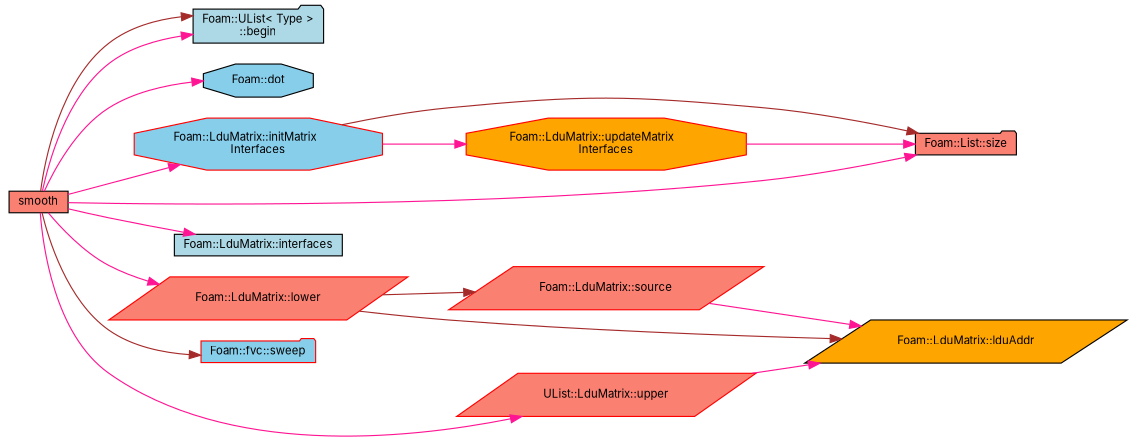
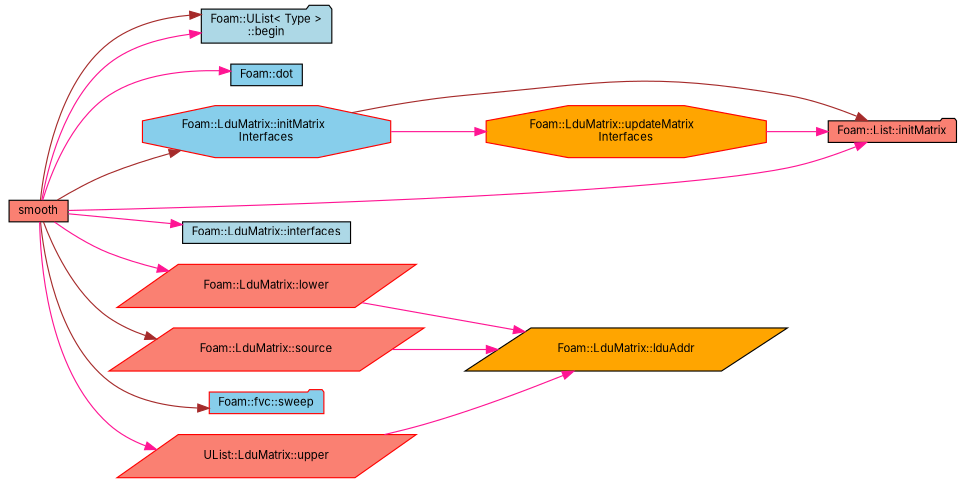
  digraph {
    fontname=Inter
    rankdir=LR
    node [color=black fillcolor=salmon fontname=Inter fontsize=10 shape=parallelogram style=filled]
    edge [color=deeppink fontname=Inter fontsize=10 labelfontname=Helvetica labelfontsize=10 style=solid]
    n1 [fontcolor=black height=0.2 label=smooth shape=box width=0.4]
    n2 [fillcolor=lightblue height=0.2 label="Foam::UList\< Type \>\l::begin" shape=folder width=0.4]
-   n3 [fillcolor=skyblue height=0.2 label="Foam::dot" shape=octagon width=0.4]
+   n3 [fillcolor=skyblue height=0.2 label="Foam::dot" shape=box width=0.4]
    n4 [color=red fillcolor=skyblue height=0.2 label="Foam::LduMatrix::initMatrix\lInterfaces" shape=octagon width=0.4]
-   n5 [height=0.2 label="Foam::List::size" shape=folder width=0.4]
+   n5 [height=0.2 label="Foam::List::initMatrix" shape=folder width=0.4]
    n6 [fillcolor=lightblue height=0.2 label="Foam::LduMatrix::interfaces" shape=box width=0.4]
    n7 [color=red height=0.2 label="Foam::LduMatrix::lower" width=0.4]
    n8 [color=red height=0.2 label="Foam::LduMatrix::source" width=0.4]
    n9 [color=red fillcolor=skyblue height=0.2 label="Foam::fvc::sweep" shape=folder width=0.4]
    n10 [color=red height=0.2 label="UList::LduMatrix::upper" width=0.4]
    n11 [color=red fillcolor=orange height=0.2 label="Foam::LduMatrix::updateMatrix\lInterfaces" shape=octagon width=0.4]
    n12 [fillcolor=orange height=0.2 label="Foam::LduMatrix::lduAddr" width=0.4]
    n1 -> n2
    n1 -> n2 [color=brown]
    n1 -> n3
-   n1 -> n4
+   n1 -> n4 [color=brown]
    n1 -> n5
    n1 -> n6
    n1 -> n7
-   n7 -> n8 [color=brown]
+   n1 -> n8 [color=brown]
    n1 -> n9 [color=brown]
    n1 -> n10
    n4 -> n5 [color=brown]
    n4 -> n11
-   n7 -> n12 [color=brown]
+   n7 -> n12
    n8 -> n12
    n10 -> n12
    n11 -> n5
  }
